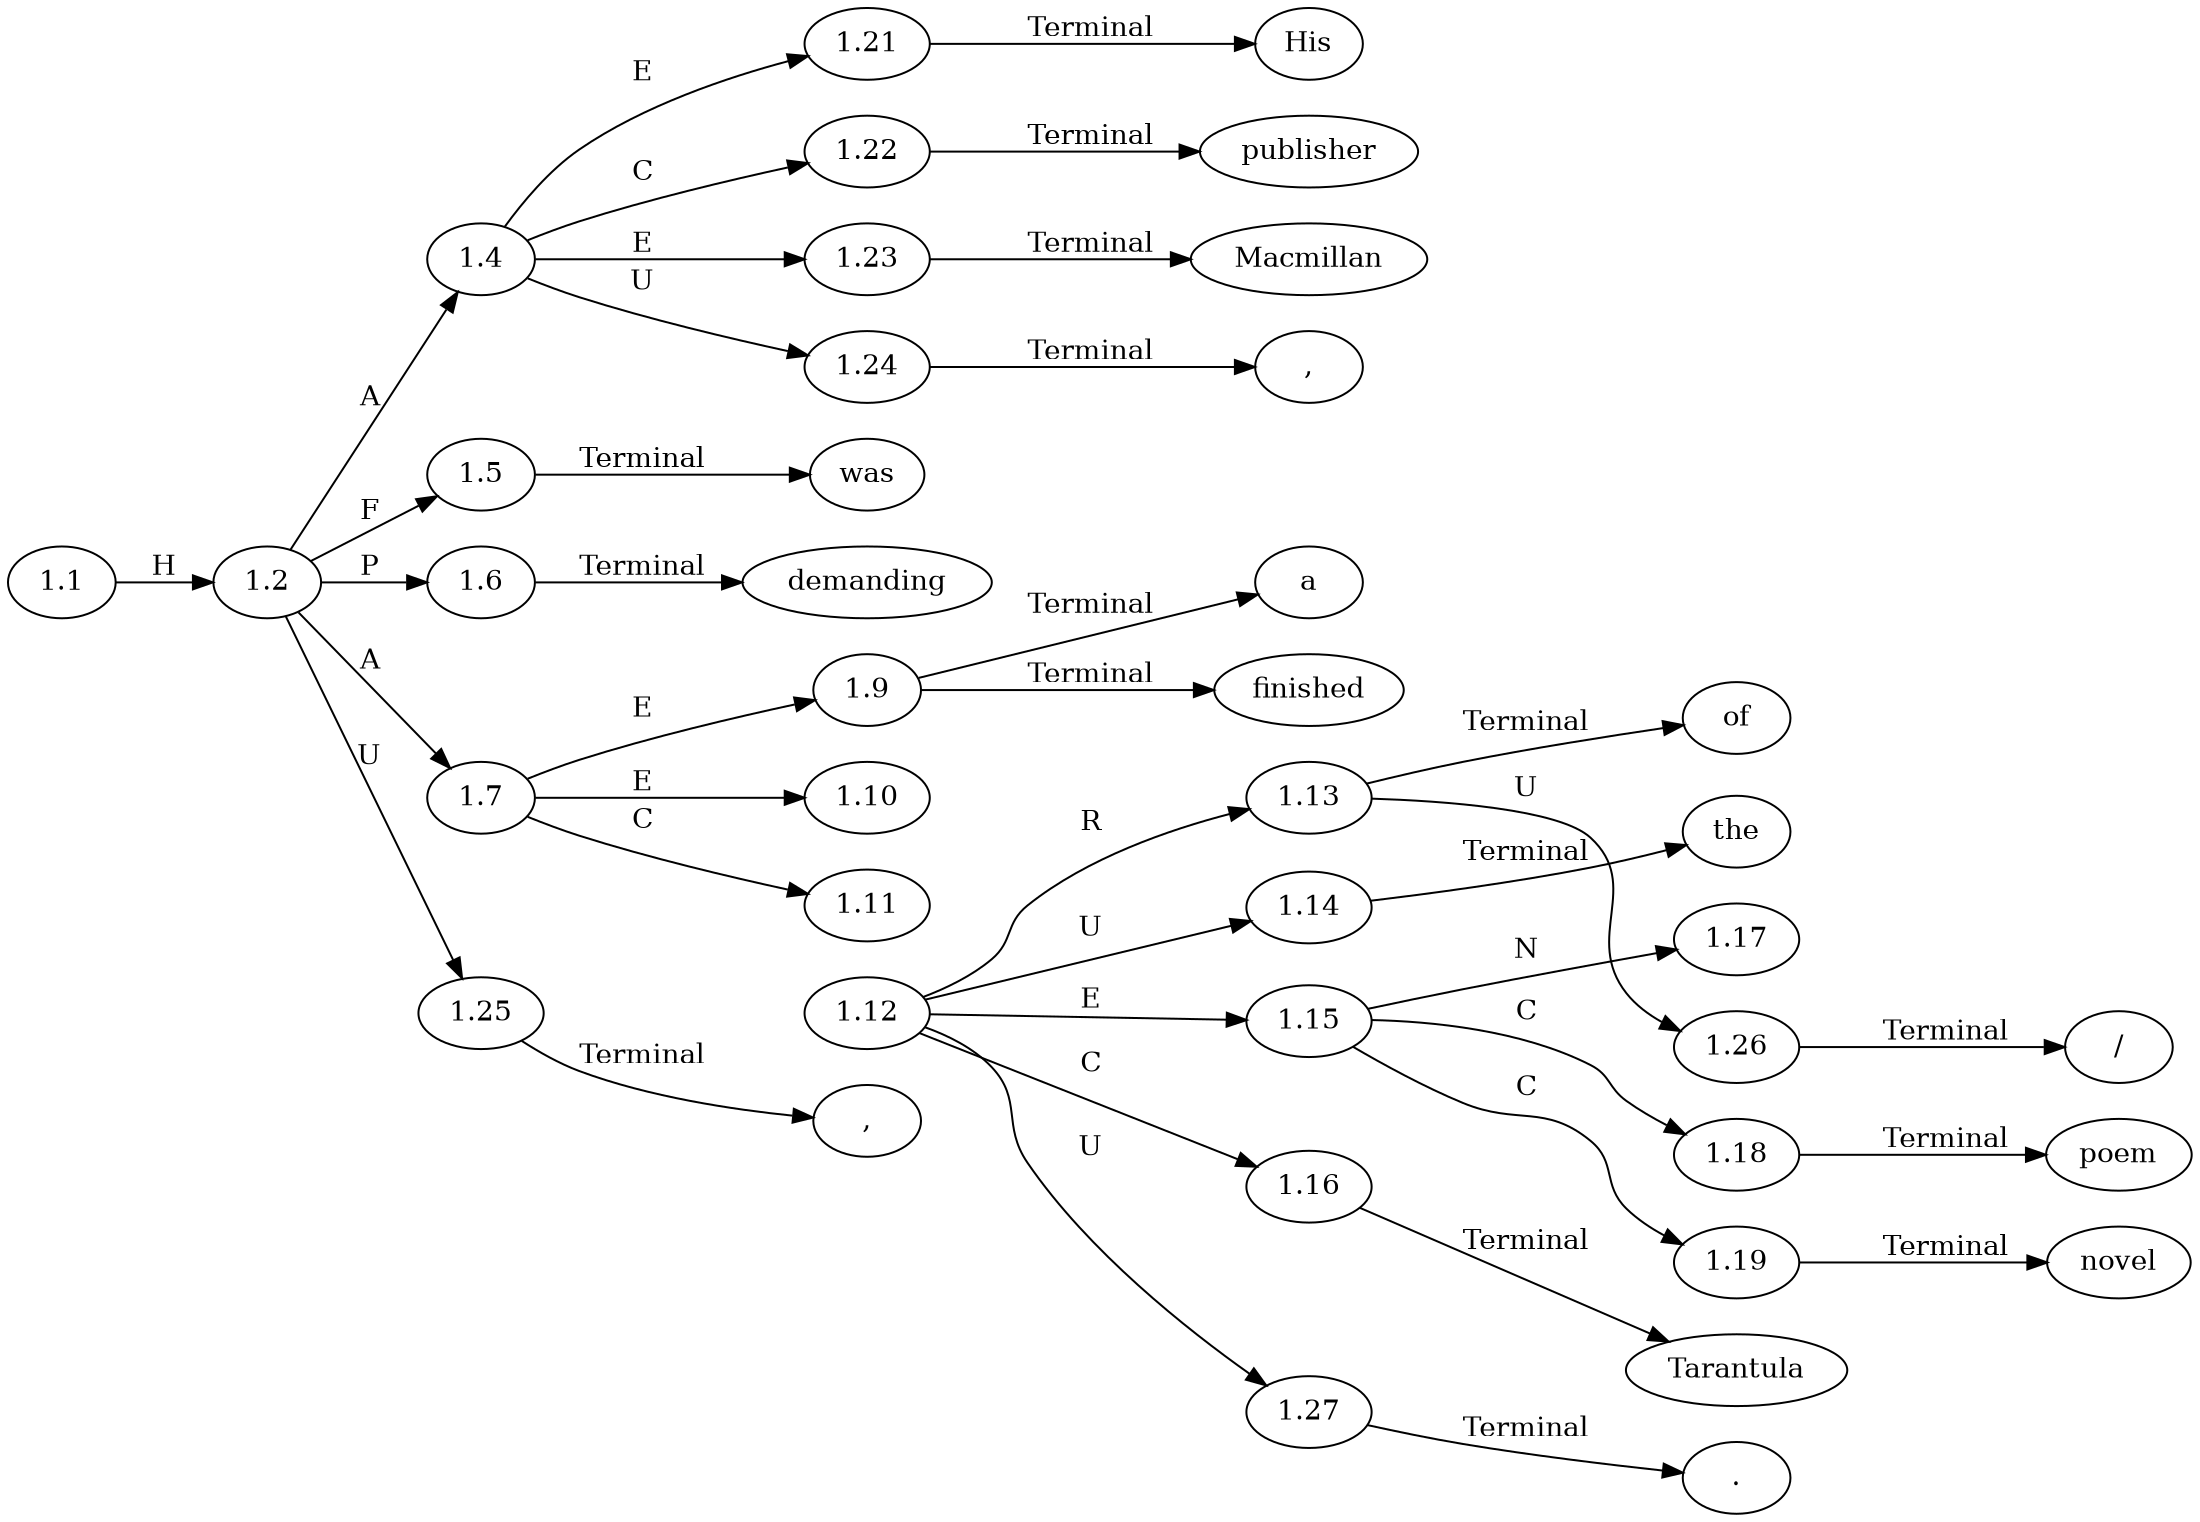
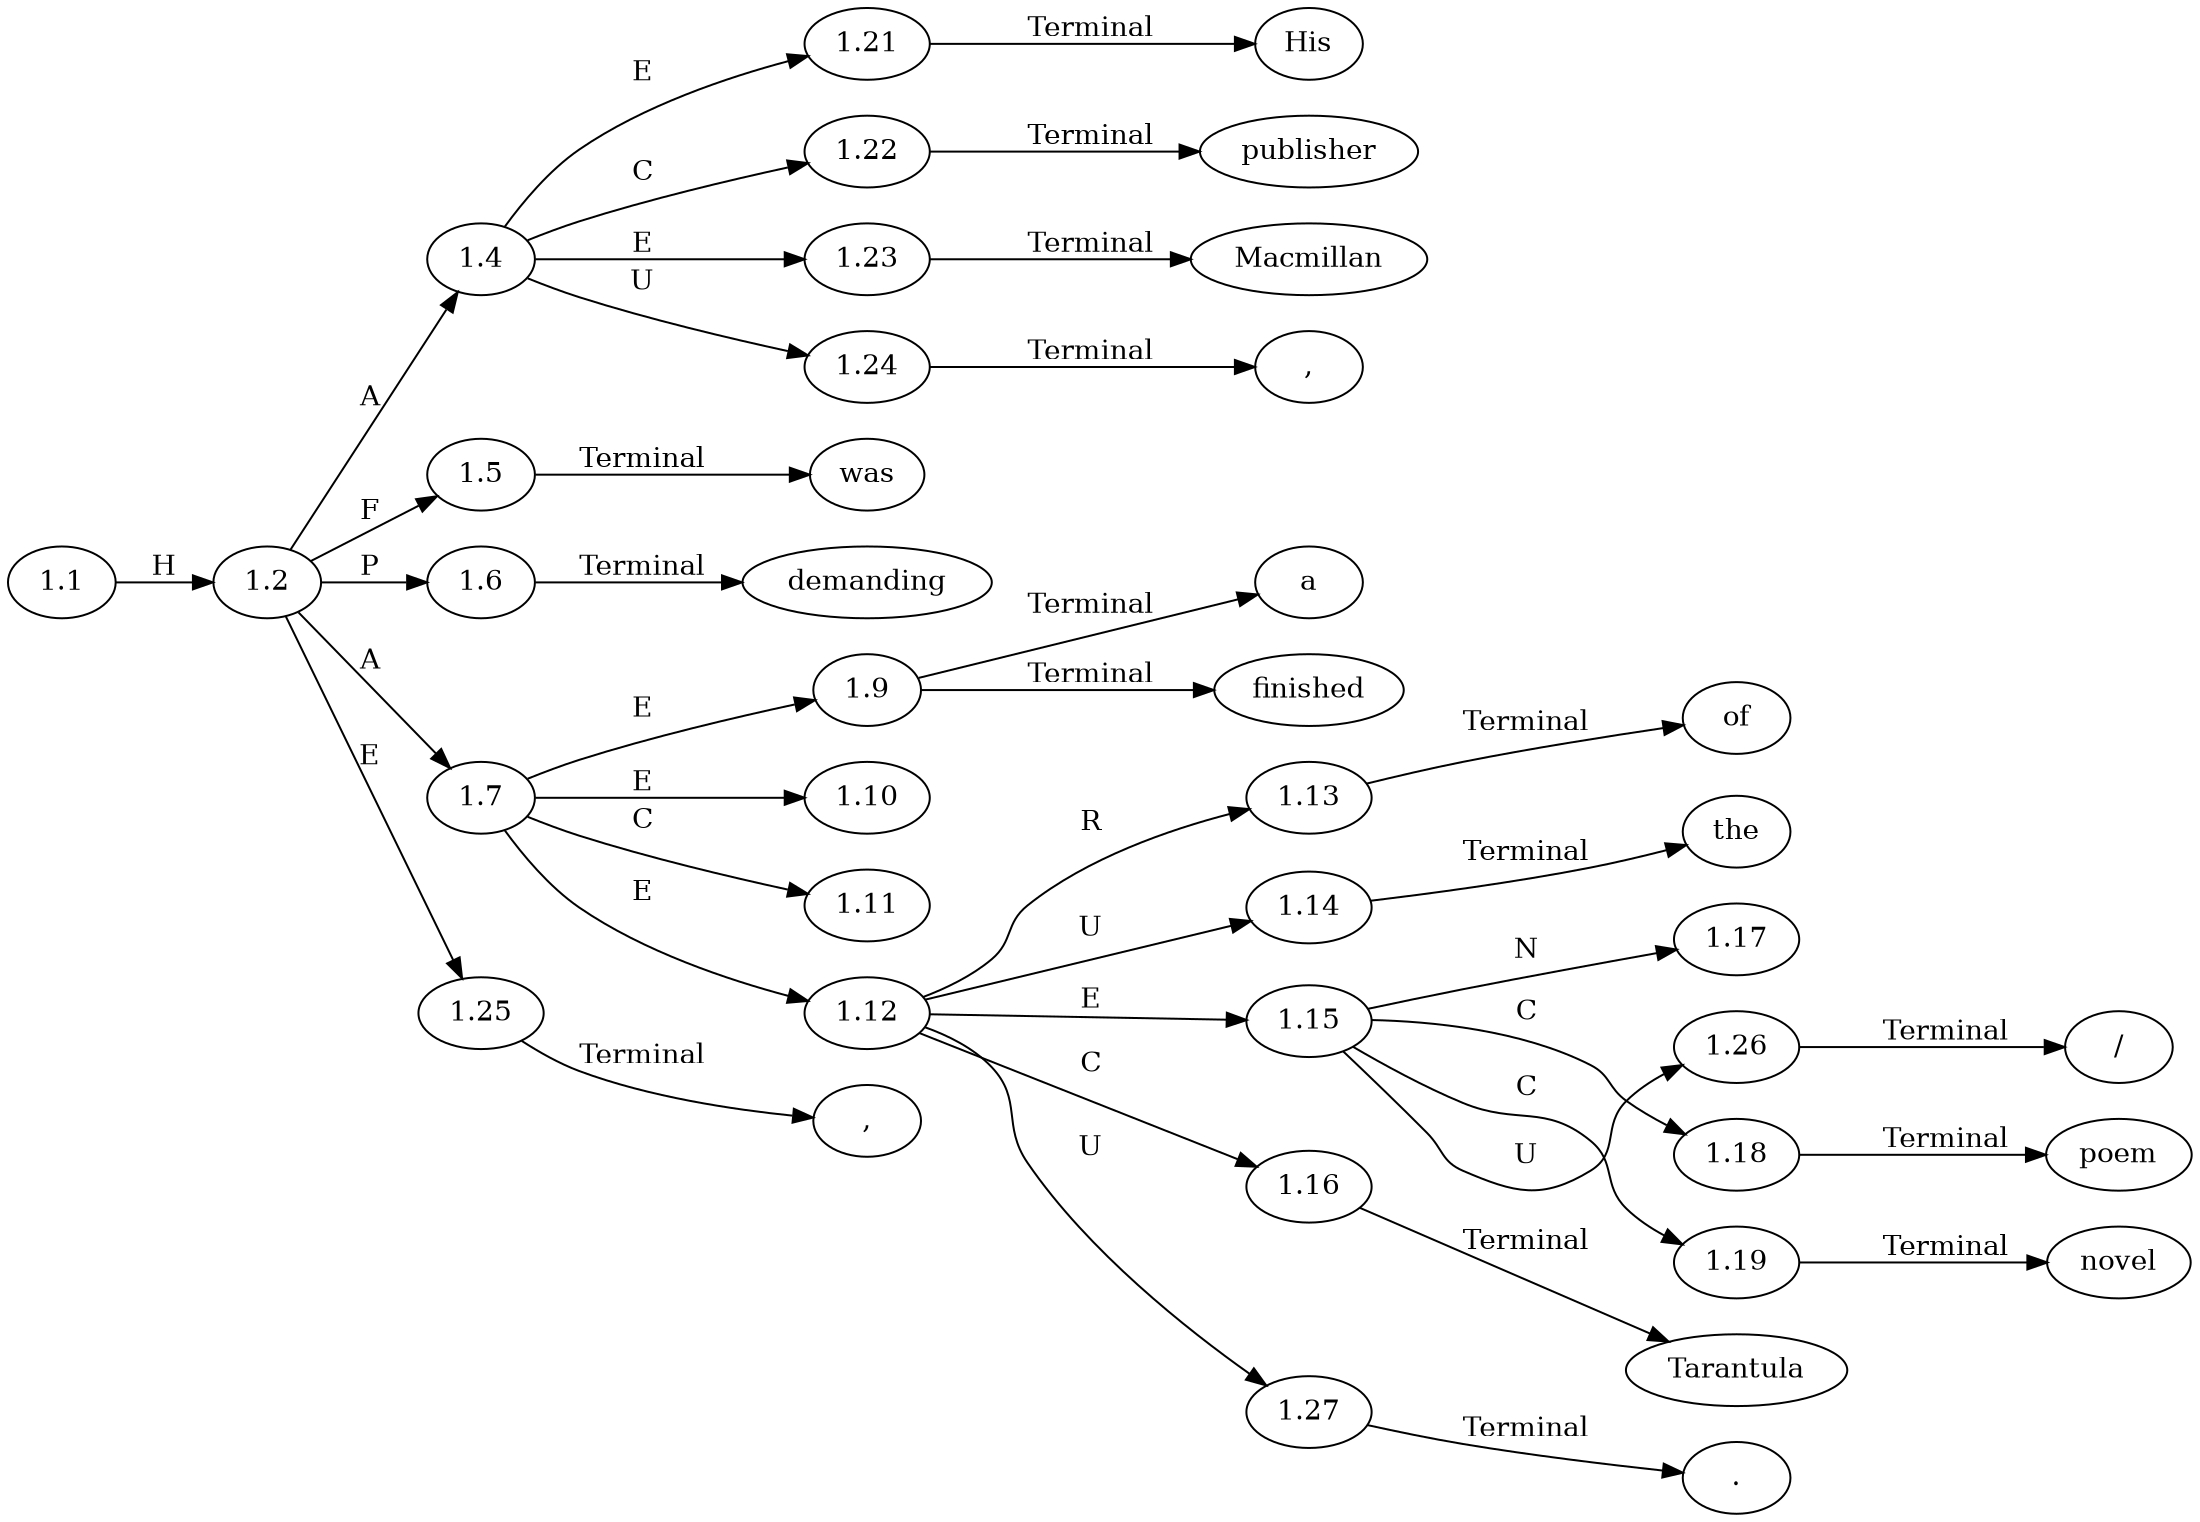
  digraph {
    rankdir=LR
    node [ordering=out]
    edge [ordering=out]
    n1 [label=His]
    n2 [label=of]
    n3 [label=the]
    n4 [label=poem]
    n5 [label="/"]
    n6 [label=novel]
    n7 [label=Tarantula]
    n8 [label="."]
    n9 [label=publisher]
    n10 [label=","]
    n11 [label=Macmillan]
    n12 [label=","]
    n13 [label=was]
    n14 [label=demanding]
    n15 [label=a]
    n16 [label=finished]
    n17 [label=1.1]
    n18 [label=1.2]
    n19 [label=1.4]
    n20 [label=1.5]
    n21 [label=1.6]
    n22 [label=1.7]
    n23 [label=1.25]
    n24 [label=1.21]
    n25 [label=1.22]
    n26 [label=1.23]
    n27 [label=1.24]
    n28 [label=1.9]
    n29 [label=1.10]
    n30 [label=1.11]
    n31 [label=1.12]
    n32 [label=1.13]
    n33 [label=1.14]
    n34 [label=1.15]
    n35 [label=1.16]
    n36 [label=1.27]
    n37 [label=1.17]
    n38 [label=1.18]
    n39 [label=1.19]
    n40 [label=1.26]
    n17 -> n18 [label=H]
    n18 -> n19 [label=A]
    n18 -> n20 [label=F]
    n18 -> n21 [label=P]
    n18 -> n22 [label=A]
-   n18 -> n23 [label=U]
+   n18 -> n23 [label=E]
    n19 -> n24 [label=E]
    n19 -> n25 [label=C]
    n19 -> n26 [label=E]
    n19 -> n27 [label=U]
    n20 -> n13 [label=Terminal]
    n21 -> n14 [label=Terminal]
    n22 -> n28 [label=E]
    n22 -> n29 [label=E]
    n22 -> n30 [label=C]
+   n22 -> n31 [label=E]
    n23 -> n12 [label=Terminal]
    n24 -> n1 [label=Terminal]
    n25 -> n9 [label=Terminal]
    n26 -> n11 [label=Terminal]
    n27 -> n10 [label=Terminal]
    n28 -> n15 [label=Terminal]
    n28 -> n16 [label=Terminal]
    n31 -> n32 [label=R]
    n31 -> n33 [label=U]
    n31 -> n34 [label=E]
    n31 -> n35 [label=C]
    n31 -> n36 [label=U]
    n32 -> n2 [label=Terminal]
    n33 -> n3 [label=Terminal]
    n34 -> n37 [label=N]
    n34 -> n38 [label=C]
    n34 -> n39 [label=C]
-   n32 -> n40 [label=U]
+   n34 -> n40 [label=U]
    n35 -> n7 [label=Terminal]
    n36 -> n8 [label=Terminal]
    n38 -> n4 [label=Terminal]
    n39 -> n6 [label=Terminal]
    n40 -> n5 [label=Terminal]
  }
